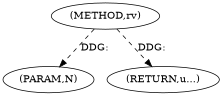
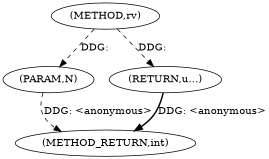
  digraph {
    edge [style=dashed]
    n1 [label="(METHOD,rv)"]
    n2 [label="(PARAM,N)"]
    n3 [label="(RETURN,u...)"]
+   n4 [label="(METHOD_RETURN,int)"]
    n1 -> n2 [label="DDG: "]
    n1 -> n3 [label="DDG: "]
+   n2 -> n4 [label="DDG: <anonymous>"]
+   n3 -> n4 [label="DDG: <anonymous>" style=bold]
  }
